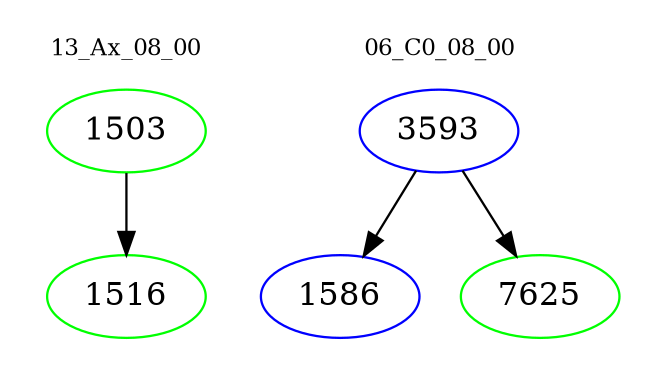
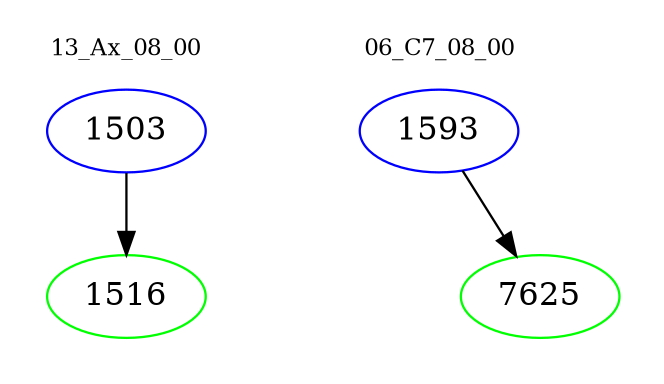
  digraph {
    node [color=blue]
    edge [color=black]
-   n1 [color=green label=1503]
+   n1 [label=1503]
    n2 [color=green label=1516]
-   n3 [label=3593]
-   n4 [label=1586]
+   n3 [label=1593]
    n5 [color=green label=7625]
    subgraph cluster_1 {
      color=white
      fontsize=10
      label="13_Ax_08_00"
      n1
      n2
    }
    subgraph cluster_2 {
      color=white
      fontsize=10
-     label="06_C0_08_00"
+     label="06_C7_08_00"
      n3
-     n4
      n5
    }
    n1 -> n2
-   n3 -> n4
    n3 -> n5
  }
